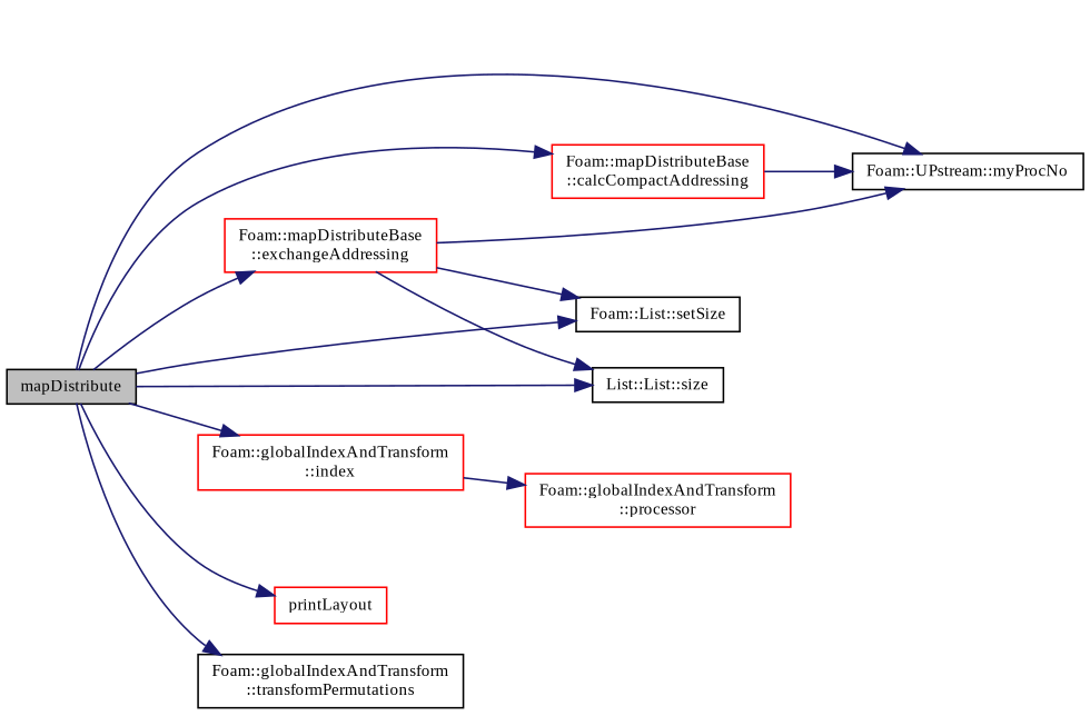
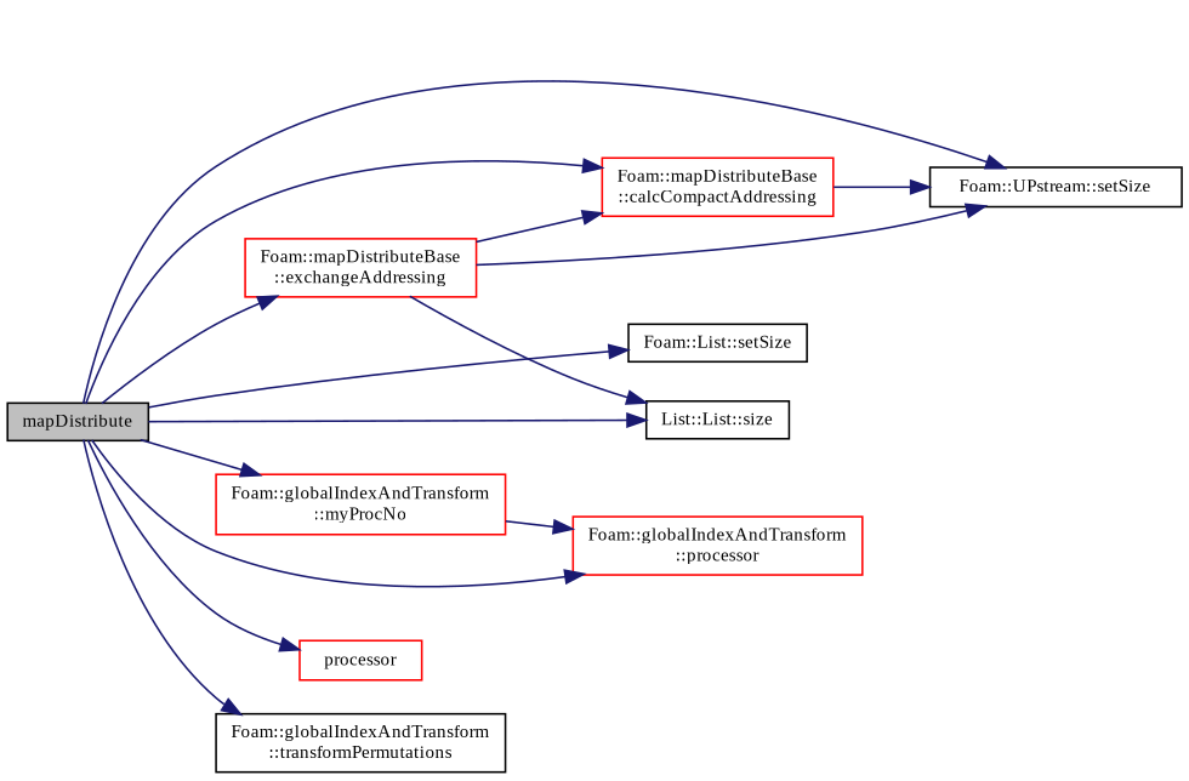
  digraph {
    fontname="Liberation Serif"
    rankdir=LR
    node [color=black fontname="Liberation Serif" fontsize=10 shape=record]
    edge [color=midnightblue fontname="Liberation Serif" fontsize=10 labelfontname=Helvetica labelfontsize=10 style=solid]
    n1 [fillcolor=grey75 fontcolor=black height=0.2 label=mapDistribute style=filled width=0.4]
    n2 [color=red height=0.2 label="Foam::mapDistributeBase\l::calcCompactAddressing" width=0.4]
-   n3 [height=0.2 label="Foam::UPstream::myProcNo" width=0.4]
+   n3 [height=0.2 label="Foam::UPstream::setSize" width=0.4]
    n4 [color=red height=0.2 label="Foam::mapDistributeBase\l::exchangeAddressing" width=0.4]
    n5 [height=0.2 label="Foam::List::setSize" width=0.4]
    n6 [height=0.2 label="List::List::size" width=0.4]
-   n7 [color=red height=0.2 label="Foam::globalIndexAndTransform\l::index" width=0.4]
+   n7 [color=red height=0.2 label="Foam::globalIndexAndTransform\l::myProcNo" width=0.4]
    n8 [color=red height=0.2 label="Foam::globalIndexAndTransform\l::processor" width=0.4]
-   n9 [color=red height=0.2 label=printLayout width=0.4]
+   n9 [color=red height=0.2 label=processor width=0.4]
    n10 [height=0.2 label="Foam::globalIndexAndTransform\l::transformPermutations" width=0.4]
    n1 -> n2
    n1 -> n3
    n1 -> n4
    n1 -> n5
    n1 -> n6
    n1 -> n7
+   n1 -> n8
    n1 -> n9
    n1 -> n10
    n2 -> n3
    n4 -> n3
-   n4 -> n5
+   n4 -> n2
    n4 -> n6
    n7 -> n8
  }
